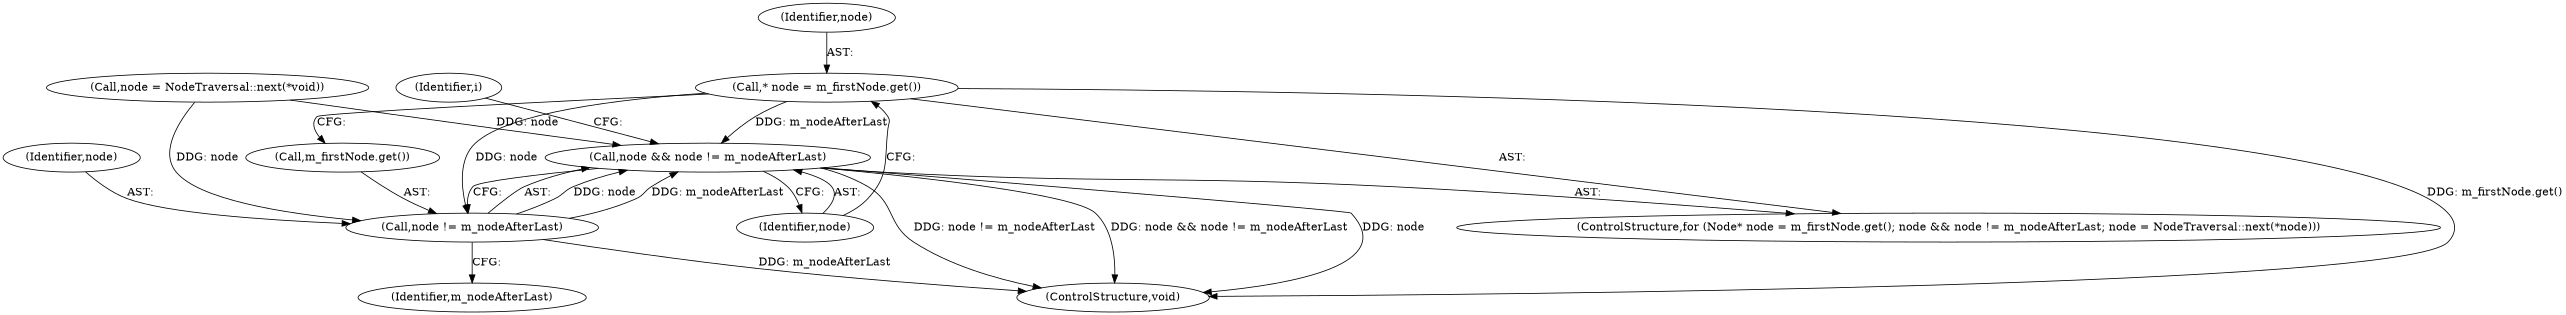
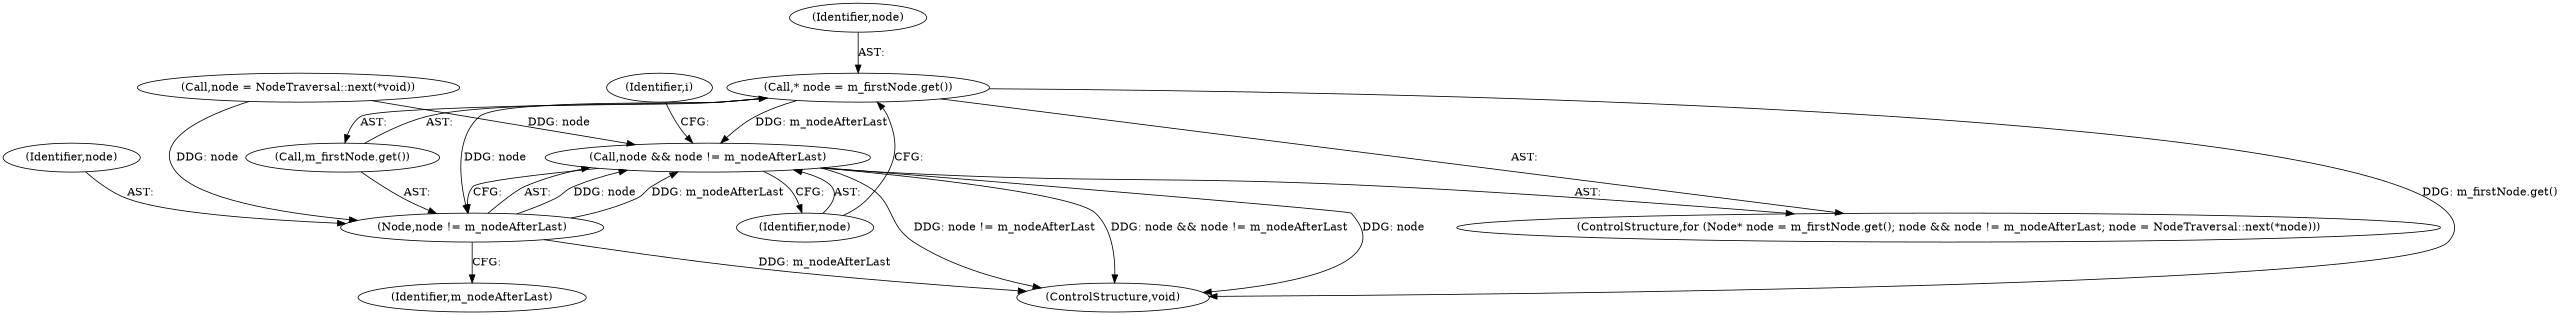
  digraph {
    n1 [label="(Call,* node = m_firstNode.get())"]
    n2 [label="(Call,node && node != m_nodeAfterLast)"]
-   n3 [label="(Call,node != m_nodeAfterLast)"]
+   n3 [label="(Node,node != m_nodeAfterLast)"]
    n4 [label="(ControlStructure,for (Node* node = m_firstNode.get(); node && node != m_nodeAfterLast; node = NodeTraversal::next(*node)))"]
    n5 [label="(Call,m_firstNode.get())"]
    n6 [label="(ControlStructure,void)"]
    n7 [label="(Identifier,node)"]
    n8 [label="(Identifier,m_nodeAfterLast)"]
    n9 [label="(Identifier,node)"]
    n10 [label="(Identifier,i)"]
    n11 [label="(Call,node = NodeTraversal::next(*void))"]
    n12 [label="(Identifier,node)"]
    n1 -> n2 [label="DDG: m_nodeAfterLast"]
    n1 -> n3 [label="DDG: node"]
    n1 -> n4 [label="AST: "]
-   n1 -> n5 [label="CFG: "]
+   n1 -> n5 [label="AST: "]
    n1 -> n6 [label="DDG: m_firstNode.get()"]
    n2 -> n3 [label="CFG: "]
    n2 -> n4 [label="AST: "]
    n2 -> n6 [label="DDG: node != m_nodeAfterLast"]
    n2 -> n6 [label="DDG: node && node != m_nodeAfterLast"]
    n2 -> n6 [label="DDG: node"]
    n2 -> n7 [label="CFG: "]
    n3 -> n2 [label="AST: "]
    n3 -> n2 [label="DDG: node"]
    n3 -> n2 [label="DDG: m_nodeAfterLast"]
    n3 -> n6 [label="DDG: m_nodeAfterLast"]
    n3 -> n8 [label="CFG: "]
+   n5 -> n1 [label="AST: "]
    n5 -> n3 [label="AST: "]
    n7 -> n1 [label="CFG: "]
    n7 -> n2 [label="AST: "]
    n9 -> n1 [label="AST: "]
    n10 -> n2 [label="CFG: "]
    n11 -> n2 [label="DDG: node"]
    n11 -> n3 [label="DDG: node"]
    n12 -> n3 [label="AST: "]
  }
